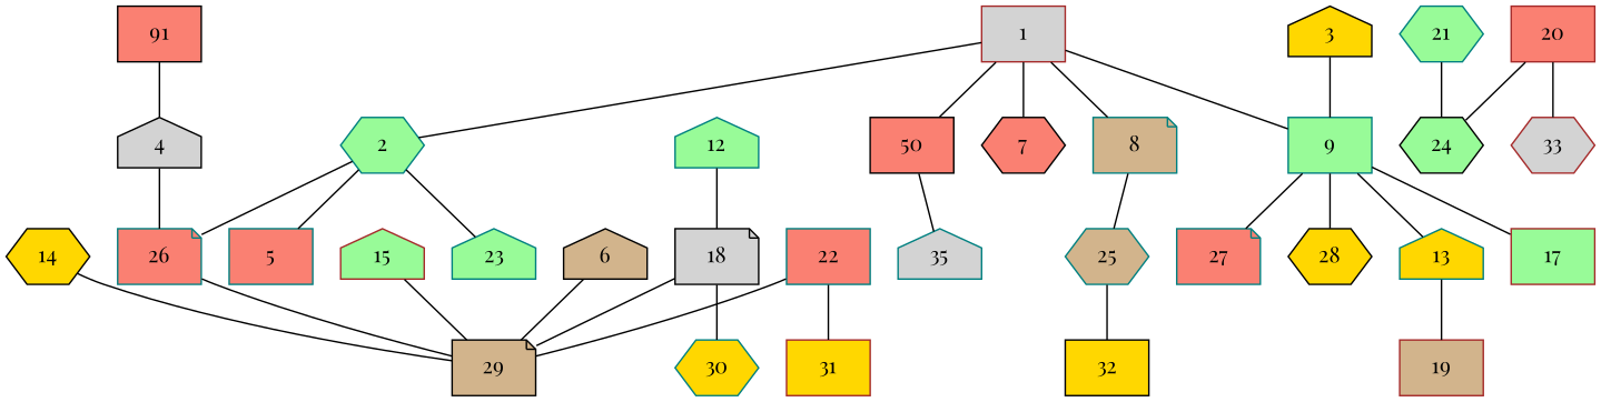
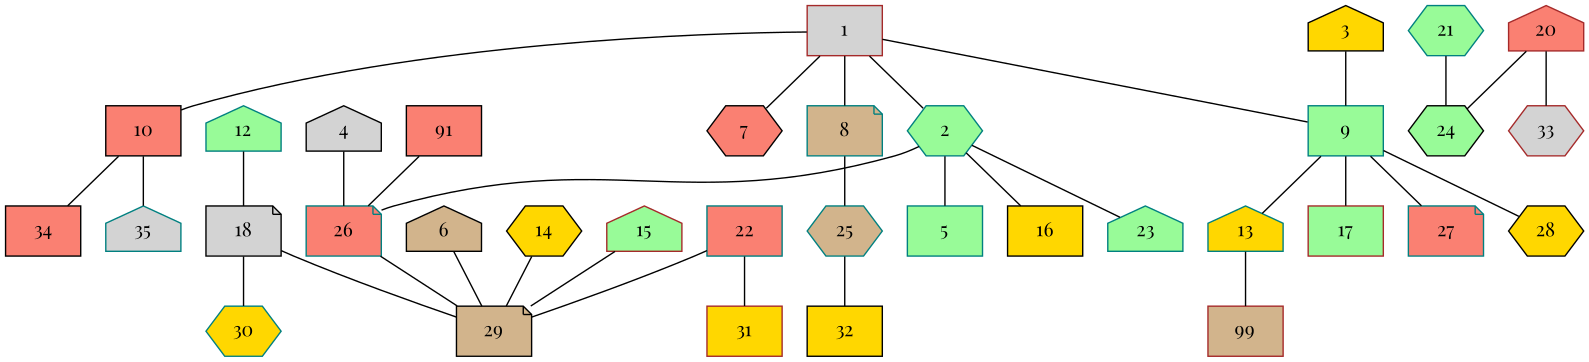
  graph {
    fontname="Playfair Display"
    node [color=teal fillcolor=palegreen fontname="Playfair Display" shape=box style=filled]
    edge [fontname="Playfair Display" weight=1.0]
    1 [color=brown fillcolor=lightgrey]
    2 [shape=hexagon]
    7 [color=black fillcolor=salmon shape=hexagon]
    8 [fillcolor=tan shape=note]
    9
-   10 [color=black fillcolor=salmon label=50]
-   5 [fillcolor=salmon]
+   10 [color=black fillcolor=salmon]
+   5
+   16 [color=black fillcolor=gold]
    23 [shape=house]
    26 [fillcolor=salmon shape=note]
    25 [fillcolor=tan shape=hexagon]
    13 [fillcolor=gold shape=house]
    17 [color=brown]
    27 [fillcolor=salmon shape=note]
    28 [color=black fillcolor=gold shape=hexagon]
+   34 [color=black fillcolor=salmon]
    35 [fillcolor=lightgrey shape=house]
    29 [color=black fillcolor=tan shape=note]
    3 [color=black fillcolor=gold shape=house]
    4 [color=black fillcolor=lightgrey shape=house]
    6 [color=black fillcolor=tan shape=house]
    24 [color=black shape=hexagon]
    32 [color=black fillcolor=gold]
-   19 [color=brown fillcolor=tan]
+   19 [color=brown fillcolor=tan label=99]
    n25 [color=black fillcolor=salmon label=91]
    12 [shape=house]
    18 [color=black fillcolor=lightgrey shape=note]
    30 [fillcolor=gold shape=hexagon]
    14 [color=black fillcolor=gold shape=hexagon]
    15 [color=brown shape=house]
-   20 [color=brown fillcolor=salmon]
+   20 [color=brown fillcolor=salmon shape=house]
    33 [color=brown fillcolor=lightgrey shape=hexagon]
    21 [shape=hexagon]
    22 [fillcolor=salmon]
    31 [color=brown fillcolor=gold]
    1 -- 2
    1 -- 7
    1 -- 8
    1 -- 9
    1 -- 10
    2 -- 5
+   2 -- 16
    2 -- 23
    2 -- 26
    8 -- 25
    9 -- 13
    9 -- 17
    9 -- 27
    9 -- 28
+   10 -- 34
    10 -- 35
    26 -- 29
    25 -- 32
    13 -- 19
    3 -- 9
    4 -- 26
    6 -- 29
-   n25 -- 4
+   n25 -- 26
    12 -- 18
    18 -- 29
    18 -- 30
    14 -- 29
    15 -- 29
    20 -- 24
    20 -- 33
    21 -- 24
    22 -- 29
    22 -- 31
  }
